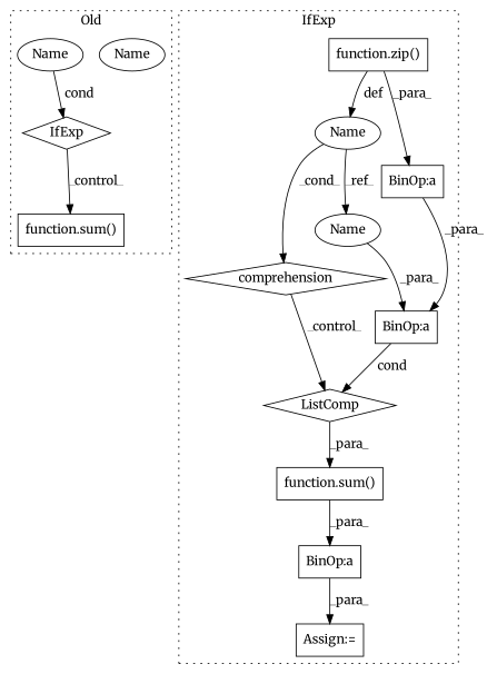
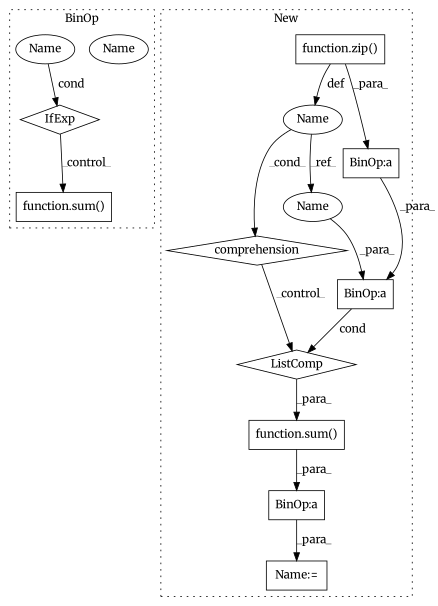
  digraph {
    fontname=Merriweather
    node [a=87 fontname=Merriweather l="4,1" s=12483 shape=box]
    edge [fontname=Merriweather]
    n1 [a=51 l="4,6" label=IfExp s="12479,12492" shape=diamond]
    n2 [a=75 label="function.sum()" s="12463,12478"]
    n3 [l=9 label=Name shape=ellipse]
    n4 [l=9 label=Name shape=ellipse]
    n5 [a=106 l=71 label=ListComp s=12679 shape=diamond]
    n6 [a=45 l=3 label=comprehension s=12690 shape=diamond]
-   n7 [a=68 l=3 label="Assign:=" s=12662]
+   n7 [a=68 l=3 label="Name:=" s=12662]
    n8 [a=82 l=7 label="BinOp:a" s=12681]
    n9 [l=1 label=Name s=12700 shape=ellipse]
    n10 [a=75 label="function.sum()" s="12675,12750"]
    n11 [a=75 label="function.zip()" s="12705,12748"]
    n12 [a=82 l=3 label="BinOp:a" s=12681]
    n13 [a=82 l=11 label="BinOp:a" s=12751]
    n14 [l=1 label=Name s=12688 shape=ellipse]
    subgraph cluster_1 {
-     label=Old
+     label=BinOp
      style=dotted
      n1
      n2
      n3
      n4
    }
    subgraph cluster_2 {
-     label=IfExp
+     label=New
      style=dotted
      n5
      n6
      n7
      n8
      n9
      n10
      n11
      n12
      n13
      n14
    }
    n1 -> n2 [label=_control_]
    n4 -> n1 [label=_cond_]
    n5 -> n10 [label=_para_]
    n6 -> n5 [label=_control_]
    n8 -> n5 [label=_cond_]
    n9 -> n6 [label=_cond_]
    n9 -> n14 [label=_ref_]
    n10 -> n13 [label=_para_]
    n11 -> n9 [label=_def_]
    n11 -> n12 [label=_para_]
    n12 -> n8 [label=_para_]
    n13 -> n7 [label=_para_]
    n14 -> n8 [label=_para_]
  }
